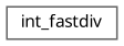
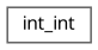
  digraph {
    rankdir=LR
    fontname="Noto Sans"
-   n1 [color=grey40 fillcolor=white fontname="Noto Sans" fontsize=10 height=0.2 label=int_fastdiv shape=box style=filled width=0.4]
+   n1 [color=grey40 fillcolor=white fontname="Noto Sans" fontsize=10 height=0.2 label=int_int shape=box style=filled width=0.4]
  }
